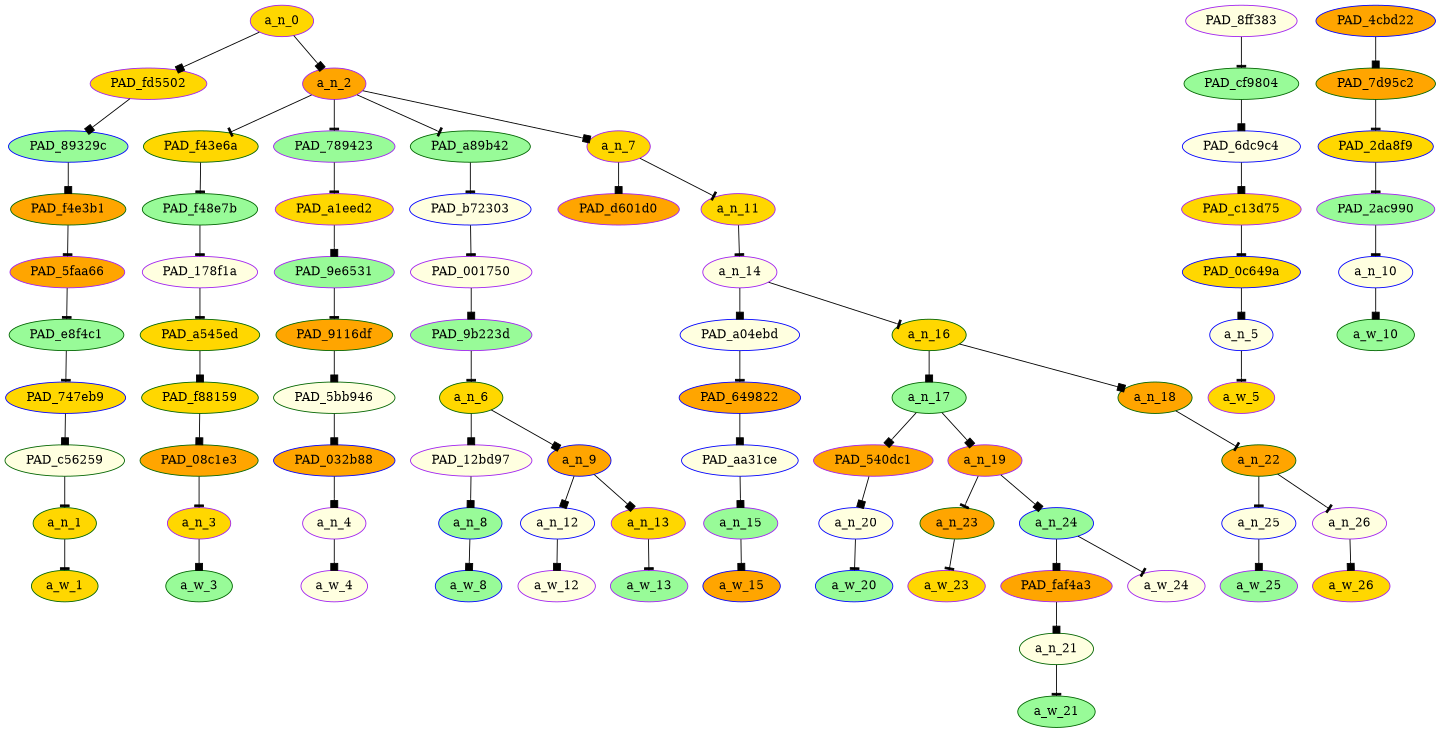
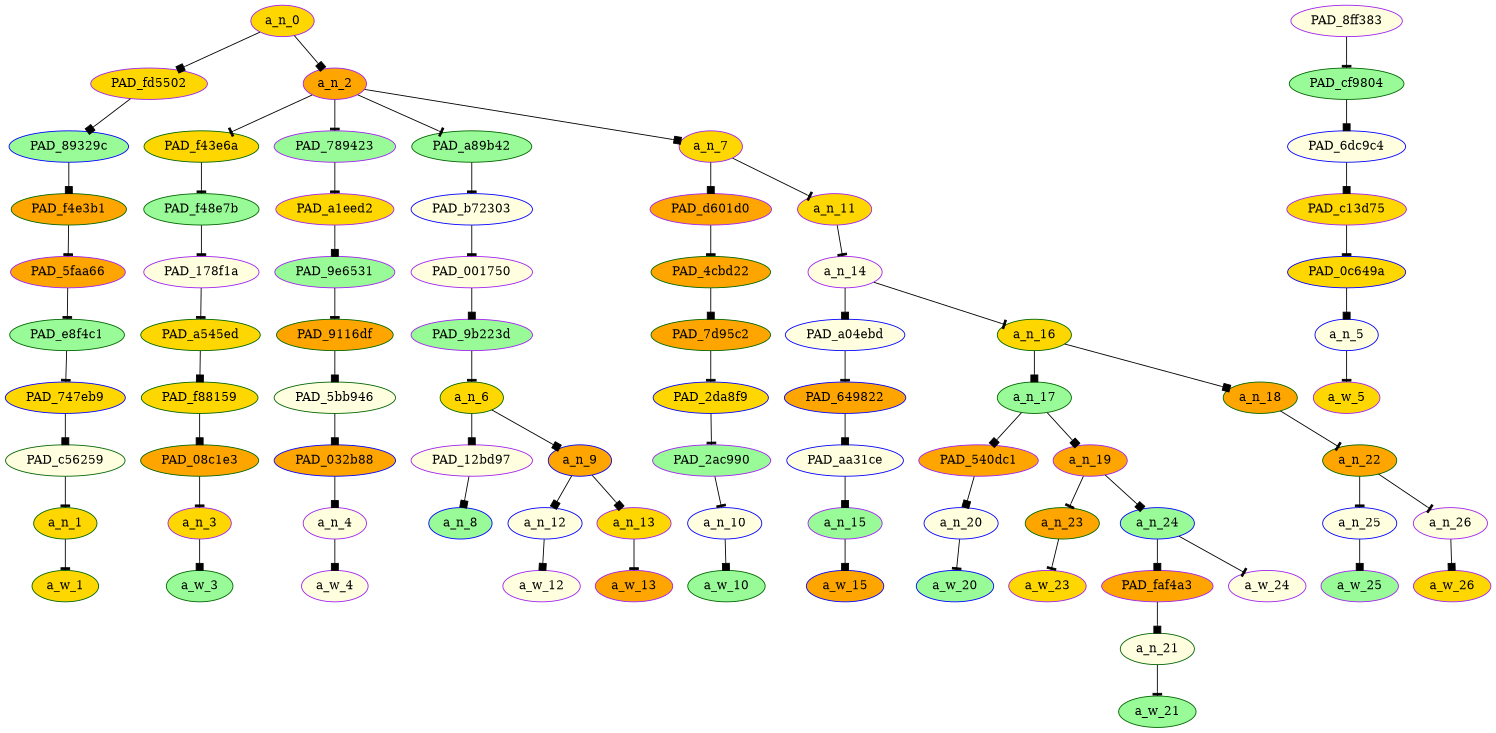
  strict digraph {
    node [color=purple div_dir=1 fillcolor=lightyellow index=0 level=1 style=filled text_span="[0]" value=0.03874157]
    edge [arrowhead=box]
    a_n_0 [fillcolor=gold level=9 text_span="[0, 1, 2, 3, 4, 5, 6, 7, 8, 9, 10, 11, 12, 13, 14]" value=1.00000001]
    PAD_fd5502 [fillcolor=gold level=8]
    a_n_2 [fillcolor=orange index=1 level=8 text_span="[1, 2, 3, 4, 5, 6, 7, 8, 9, 10, 11, 12, 13, 14]" value=0.96034798]
    PAD_89329c [color=blue fillcolor=palegreen level=7]
    PAD_f43e6a [color=darkgreen div_dir=-1 fillcolor=gold index=1 level=7 text_span="[1]" value=0.03675256]
    PAD_789423 [div_dir=-1 fillcolor=palegreen index=2 level=7 text_span="[2]" value=0.03284467]
    PAD_a89b42 [color=darkgreen fillcolor=palegreen index=4 level=7 text_span="[4, 5, 6]" value=0.26249954]
    a_n_7 [fillcolor=gold index=5 level=7 text_span="[7, 8, 9, 10, 11, 12, 13, 14]" value=0.58886801]
    PAD_f4e3b1 [color=darkgreen fillcolor=orange level=6]
    PAD_f48e7b [color=darkgreen div_dir=-1 fillcolor=palegreen index=1 level=6 text_span="[1]" value=0.03675256]
    PAD_a1eed2 [div_dir=-1 fillcolor=gold index=2 level=6 text_span="[2]" value=0.03284467]
    PAD_b72303 [color=blue index=4 level=6 text_span="[4, 5, 6]" value=0.26249954]
    PAD_d601d0 [fillcolor=orange index=5 level=6 text_span="[7]" value=0.03908043]
    a_n_11 [fillcolor=gold index=6 level=6 text_span="[8, 9, 10, 11, 12, 13, 14]" value=0.54903358]
    PAD_5faa66 [fillcolor=orange level=5]
    PAD_e8f4c1 [color=darkgreen fillcolor=palegreen level=4]
    PAD_747eb9 [color=blue fillcolor=gold level=3]
    PAD_c56259 [color=darkgreen level=2]
    a_n_1 [color=darkgreen fillcolor=gold]
    a_w_1 [color=darkgreen div_dir=0 fillcolor=gold level=0 value=naacp]
    PAD_178f1a [div_dir=-1 index=1 level=5 text_span="[1]" value=0.03675256]
    PAD_9e6531 [div_dir=-1 fillcolor=palegreen index=2 level=5 text_span="[2]" value=0.03284467]
    PAD_8ff383 [div_dir=-1 index=3 level=6 text_span="[3]" value=0.03845362]
    PAD_cf9804 [color=darkgreen div_dir=-1 fillcolor=palegreen index=3 level=5 text_span="[3]" value=0.03845362]
    PAD_001750 [index=4 level=5 text_span="[4, 5, 6]" value=0.26249954]
-   PAD_4cbd22 [color=blue fillcolor=orange index=5 level=5 text_span="[7]" value=0.03908043]
+   PAD_4cbd22 [color=darkgreen fillcolor=orange index=5 level=5 text_span="[7]" value=0.03908043]
    a_n_14 [index=6 level=5 text_span="[8, 9, 10, 11, 12, 13, 14]" value=0.54827312]
    PAD_a545ed [color=darkgreen div_dir=-1 fillcolor=gold index=1 level=4 text_span="[1]" value=0.03675256]
    PAD_f88159 [color=darkgreen div_dir=-1 fillcolor=gold index=1 level=3 text_span="[1]" value=0.03675256]
    PAD_08c1e3 [color=darkgreen div_dir=-1 fillcolor=orange index=1 level=2 text_span="[1]" value=0.03675256]
    a_n_3 [div_dir=-1 fillcolor=gold index=1 text_span="[1]" value=0.03675256]
    a_w_3 [color=darkgreen div_dir=0 fillcolor=palegreen index=1 level=0 text_span="[1]" value=is]
    PAD_9116df [color=darkgreen div_dir=-1 fillcolor=orange index=2 level=4 text_span="[2]" value=0.03284467]
    PAD_5bb946 [color=darkgreen div_dir=-1 index=2 level=3 text_span="[2]" value=0.03284467]
    PAD_032b88 [color=blue div_dir=-1 fillcolor=orange index=2 level=2 text_span="[2]" value=0.03284467]
    a_n_4 [div_dir=-1 index=2 text_span="[2]" value=0.03284467]
    a_w_4 [div_dir=0 index=2 level=0 text_span="[2]" value=not]
    PAD_6dc9c4 [color=blue div_dir=-1 index=3 level=4 text_span="[3]" value=0.03845362]
    PAD_c13d75 [div_dir=-1 fillcolor=gold index=3 level=3 text_span="[3]" value=0.03845362]
    PAD_0c649a [color=blue div_dir=-1 fillcolor=gold index=3 level=2 text_span="[3]" value=0.03845362]
    a_n_5 [color=blue div_dir=-1 index=3 text_span="[3]" value=0.03845362]
    a_w_5 [div_dir=0 fillcolor=gold index=3 level=0 text_span="[3]" value=actually]
    PAD_9b223d [fillcolor=palegreen index=4 level=4 text_span="[4, 5, 6]" value=0.26249954]
    a_n_6 [color=darkgreen fillcolor=gold index=4 level=3 text_span="[4, 5, 6]" value=0.26249954]
    PAD_12bd97 [index=4 level=2 text_span="[4]" value=0.03773141]
    a_n_9 [color=blue fillcolor=orange index=5 level=2 text_span="[5, 6]" value=0.22401809]
    a_n_8 [color=blue fillcolor=palegreen index=4 text_span="[4]" value=0.03773141]
    a_n_12 [color=blue index=5 text_span="[5]" value=0.17815572]
    a_n_13 [div_dir=-1 fillcolor=gold index=6 text_span="[6]" value=0.04520498]
-   a_w_8 [color=blue div_dir=0 fillcolor=palegreen index=4 level=0 text_span="[4]" value=for]
    a_w_12 [div_dir=0 index=5 level=0 text_span="[5]" value=niggers]
-   a_w_13 [div_dir=0 fillcolor=palegreen index=6 level=0 text_span="[6]" value=naacp1]
+   a_w_13 [div_dir=0 fillcolor=orange index=6 level=0 text_span="[6]" value=naacp1]
    PAD_7d95c2 [color=darkgreen fillcolor=orange index=5 level=4 text_span="[7]" value=0.03908043]
    PAD_a04ebd [color=blue index=6 level=4 text_span="[8]" value=0.08598633]
    a_n_16 [color=darkgreen fillcolor=gold index=7 level=4 text_span="[9, 10, 11, 12, 13, 14]" value=0.46152632]
    PAD_2da8f9 [color=blue fillcolor=gold index=5 level=3 text_span="[7]" value=0.03908043]
    PAD_2ac990 [fillcolor=palegreen index=6 level=2 text_span="[7]" value=0.03908043]
    a_n_10 [color=blue index=7 text_span="[7]" value=0.03908043]
    a_w_10 [color=darkgreen div_dir=0 fillcolor=palegreen index=7 level=0 text_span="[7]" value=helped]
    PAD_649822 [color=blue fillcolor=orange index=6 level=3 text_span="[8]" value=0.08598633]
    a_n_17 [color=darkgreen fillcolor=palegreen index=7 level=3 text_span="[9, 10, 11]" value=0.30777944]
    a_n_18 [color=darkgreen fillcolor=orange index=8 level=3 text_span="[12, 13, 14]" value=0.15296144]
    PAD_aa31ce [color=blue index=7 level=2 text_span="[8]" value=0.08598633]
    PAD_540dc1 [fillcolor=orange index=9 level=2 text_span="[11]" value=0.12875333]
    a_n_19 [fillcolor=orange index=8 level=2 text_span="[9, 10]" value=0.17802800]
    a_n_22 [color=darkgreen fillcolor=orange index=11 level=2 text_span="[13, 14]" value=0.11209672]
    a_n_15 [fillcolor=palegreen index=8 text_span="[8]" value=0.08598633]
    a_w_15 [color=blue div_dir=0 fillcolor=orange index=8 level=0 text_span="[8]" value=abort]
    a_n_20 [color=blue index=11 text_span="[11]" value=0.12875333]
    a_n_23 [color=darkgreen fillcolor=orange index=9 text_span="[9]" value=0.03708188]
    a_n_24 [color=blue fillcolor=palegreen index=10 text_span="[10]" value=0.14044674]
    PAD_faf4a3 [fillcolor=orange index=10 level=2 text_span="[12]" value=0.04079937]
    a_n_21 [color=darkgreen index=12 text_span="[12]" value=0.04079937]
    a_n_25 [color=blue index=13 text_span="[13]" value=0.04387691]
    a_n_26 [div_dir=-1 index=14 text_span="[14]" value=0.06818169]
    a_w_20 [color=blue div_dir=0 fillcolor=palegreen index=11 level=0 text_span="[11]" value=babies]
    a_w_23 [div_dir=0 fillcolor=gold index=9 level=0 text_span="[9]" value=more]
    a_w_24 [div_dir=0 index=10 level=0 text_span="[10]" value=nigger]
    a_w_21 [color=darkgreen div_dir=0 fillcolor=palegreen index=12 level=0 text_span="[12]" value=than]
    a_w_25 [div_dir=0 fillcolor=palegreen index=13 level=0 text_span="[13]" value=any]
    a_w_26 [div_dir=0 fillcolor=gold index=14 level=0 text_span="[14]" value=org]
    a_n_0 -> PAD_fd5502
    a_n_0 -> a_n_2
    PAD_fd5502 -> PAD_89329c
    a_n_2 -> PAD_f43e6a [arrowhead=tee]
    a_n_2 -> PAD_789423 [arrowhead=tee]
    a_n_2 -> PAD_a89b42 [arrowhead=tee]
    a_n_2 -> a_n_7
    PAD_89329c -> PAD_f4e3b1
    PAD_f43e6a -> PAD_f48e7b [arrowhead=tee]
    PAD_789423 -> PAD_a1eed2 [arrowhead=tee]
    PAD_a89b42 -> PAD_b72303 [arrowhead=tee]
    a_n_7 -> PAD_d601d0
    a_n_7 -> a_n_11 [arrowhead=tee]
    PAD_f4e3b1 -> PAD_5faa66 [arrowhead=tee]
    PAD_f48e7b -> PAD_178f1a [arrowhead=tee]
    PAD_a1eed2 -> PAD_9e6531
    PAD_b72303 -> PAD_001750 [arrowhead=tee]
+   PAD_d601d0 -> PAD_4cbd22 [arrowhead=tee]
    a_n_11 -> a_n_14 [arrowhead=tee]
    PAD_5faa66 -> PAD_e8f4c1 [arrowhead=tee]
    PAD_e8f4c1 -> PAD_747eb9 [arrowhead=tee]
    PAD_747eb9 -> PAD_c56259
    PAD_c56259 -> a_n_1 [arrowhead=tee]
    a_n_1 -> a_w_1 [arrowhead=tee]
    PAD_178f1a -> PAD_a545ed [arrowhead=tee]
    PAD_9e6531 -> PAD_9116df [arrowhead=tee]
    PAD_8ff383 -> PAD_cf9804 [arrowhead=tee]
    PAD_cf9804 -> PAD_6dc9c4
    PAD_001750 -> PAD_9b223d
    PAD_4cbd22 -> PAD_7d95c2
    a_n_14 -> PAD_a04ebd
    a_n_14 -> a_n_16 [arrowhead=tee]
    PAD_a545ed -> PAD_f88159
    PAD_f88159 -> PAD_08c1e3
    PAD_08c1e3 -> a_n_3 [arrowhead=tee]
    a_n_3 -> a_w_3
    PAD_9116df -> PAD_5bb946
    PAD_5bb946 -> PAD_032b88
    PAD_032b88 -> a_n_4
    a_n_4 -> a_w_4
    PAD_6dc9c4 -> PAD_c13d75
    PAD_c13d75 -> PAD_0c649a [arrowhead=tee]
    PAD_0c649a -> a_n_5
    a_n_5 -> a_w_5 [arrowhead=tee]
    PAD_9b223d -> a_n_6 [arrowhead=tee]
    a_n_6 -> PAD_12bd97
    a_n_6 -> a_n_9
    PAD_12bd97 -> a_n_8
    a_n_9 -> a_n_12
    a_n_9 -> a_n_13
-   a_n_8 -> a_w_8
    a_n_12 -> a_w_12
    a_n_13 -> a_w_13 [arrowhead=tee]
    PAD_7d95c2 -> PAD_2da8f9 [arrowhead=tee]
    PAD_a04ebd -> PAD_649822 [arrowhead=tee]
    a_n_16 -> a_n_17
    a_n_16 -> a_n_18
    PAD_2da8f9 -> PAD_2ac990 [arrowhead=tee]
    PAD_2ac990 -> a_n_10 [arrowhead=tee]
    a_n_10 -> a_w_10
    PAD_649822 -> PAD_aa31ce
    a_n_17 -> PAD_540dc1
    a_n_17 -> a_n_19
    a_n_18 -> a_n_22 [arrowhead=tee]
    PAD_aa31ce -> a_n_15
    PAD_540dc1 -> a_n_20
    a_n_19 -> a_n_23 [arrowhead=tee]
    a_n_19 -> a_n_24
    a_n_22 -> a_n_25 [arrowhead=tee]
    a_n_22 -> a_n_26 [arrowhead=tee]
    a_n_15 -> a_w_15
    a_n_20 -> a_w_20 [arrowhead=tee]
    a_n_23 -> a_w_23 [arrowhead=tee]
    a_n_24 -> PAD_faf4a3
    a_n_24 -> a_w_24 [arrowhead=tee]
    PAD_faf4a3 -> a_n_21
    a_n_21 -> a_w_21 [arrowhead=tee]
    a_n_25 -> a_w_25
    a_n_26 -> a_w_26
  }
